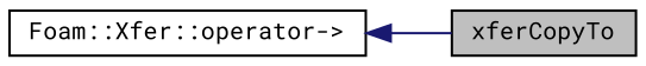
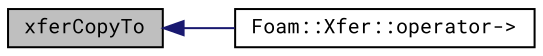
  digraph {
    rankdir=LR
    fontname="Roboto Mono"
    node [color=black fontname="Roboto Mono" fontsize=10 shape=record]
    n1 [fillcolor=grey75 fontcolor=black height=0.2 label=xferCopyTo style=filled width=0.4]
    n2 [height=0.2 label="Foam::Xfer::operator-\>" width=0.4]
-   n2 -> n1 [color=midnightblue dir=back fontname="Roboto Mono" fontsize=10 labelfontname=Helvetica labelfontsize=10 style=solid]
+   n1 -> n2 [color=midnightblue dir=back fontname="Roboto Mono" fontsize=10 labelfontname=Helvetica labelfontsize=10 style=solid]
  }
